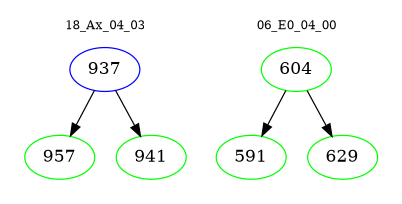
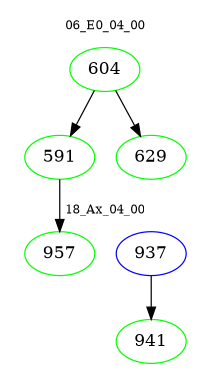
  digraph {
    node [color=green]
    edge [color=black]
    n1 [color=blue label=937]
    n2 [label=957]
    n3 [label=941]
    n4 [label=604]
    n5 [label=591]
    n6 [label=629]
    subgraph cluster_1 {
      color=white
      fontsize=10
-     label="18_Ax_04_03"
+     label="18_Ax_04_00"
      n1
      n2
      n3
    }
    subgraph cluster_2 {
      color=white
      fontsize=10
      label="06_E0_04_00"
      n4
      n5
      n6
    }
-   n1 -> n2
+   n5 -> n2
    n1 -> n3
    n4 -> n5
    n4 -> n6
  }
